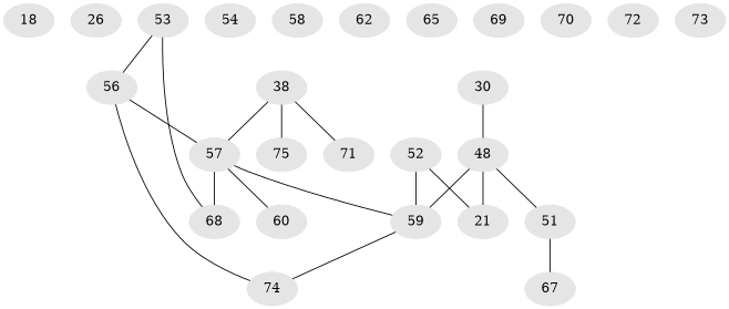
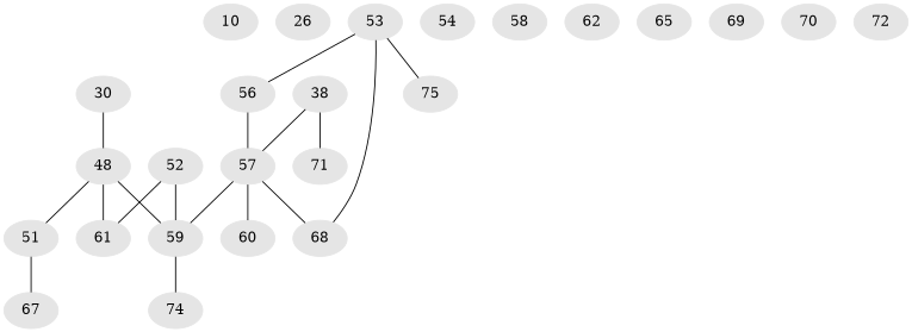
  graph {
    node [color=gray90 style=filled]
-   10 [label=18]
+   10
    26
    48 [super="+7+46+23"]
    51 [super="+28"]
    59 [super="+14+47+43"]
-   61 [label=21]
+   61
    30
    57 [super="+39+27+44+36"]
    68 [super="+64"]
    60 [super="+29"]
    38
    71
    67 [super="+25"]
    74 [super="+17"]
    52
    53 [super="+40+12+35+37"]
    56 [super="+49"]
    75 [super="+45"]
    54
    58
    62
    65 [super="+8"]
    69
    70 [super="+31"]
    72
-   73
    48 -- 51
    48 -- 59 [weight=2]
    48 -- 61
    51 -- 67
    59 -- 74
    30 -- 48
    57 -- 59 [weight=2]
    57 -- 68 [weight=4]
    57 -- 60
    38 -- 57
    38 -- 71
    52 -- 59 [weight=3]
    52 -- 61
    53 -- 68 [weight=2]
    53 -- 56
-   38 -- 75
+   53 -- 75
    56 -- 57 [weight=2]
-   56 -- 74
  }
